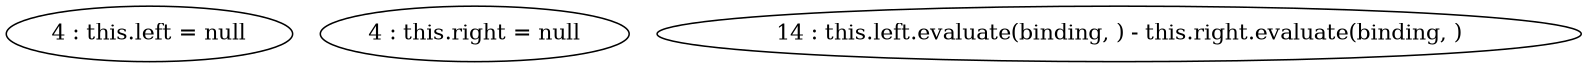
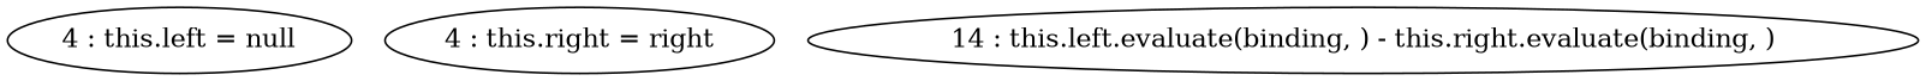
  digraph {
    "4 : this.left = null"
-   "4 : this.right = null"
+   "4 : this.right = null" [label="4 : this.right = right"]
    "14 : this.left.evaluate(binding, ) - this.right.evaluate(binding, )"
  }
